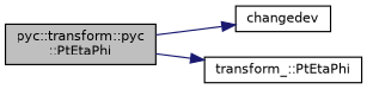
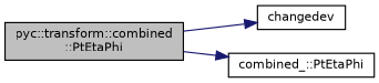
  digraph {
    rankdir=LR
    node [color=black fillcolor=white fontname=Helvetica fontsize=10 shape=record style=filled]
    edge [color=midnightblue fontname=Helvetica fontsize=10 labelfontname=Helvetica labelfontsize=10 style=solid]
-   n1 [fillcolor=grey75 fontcolor=black height=0.2 label="pyc::transform::pyc\l::PtEtaPhi" width=0.4]
+   n1 [fillcolor=grey75 fontcolor=black height=0.2 label="pyc::transform::combined\l::PtEtaPhi" width=0.4]
    n2 [height=0.2 label=changedev width=0.4]
-   n3 [height=0.2 label="transform_::PtEtaPhi" width=0.4]
+   n3 [height=0.2 label="combined_::PtEtaPhi" width=0.4]
    n1 -> n2
    n1 -> n3
  }
